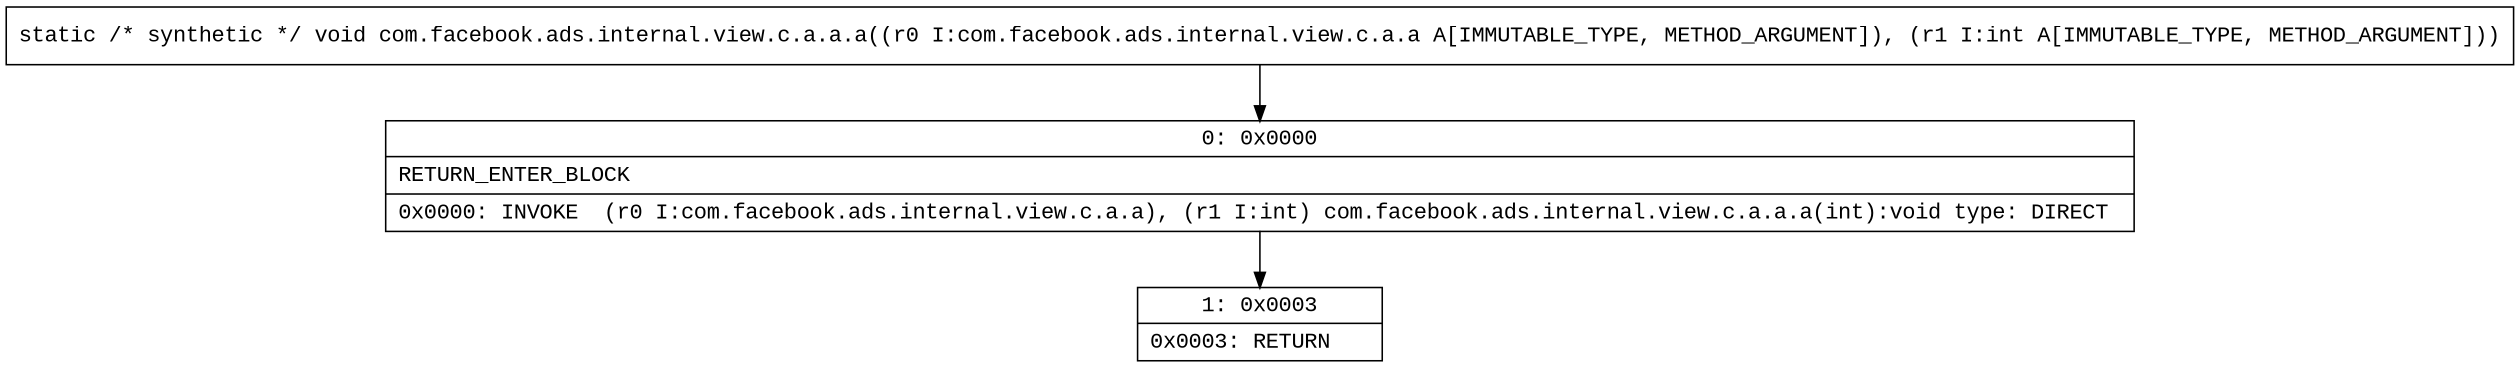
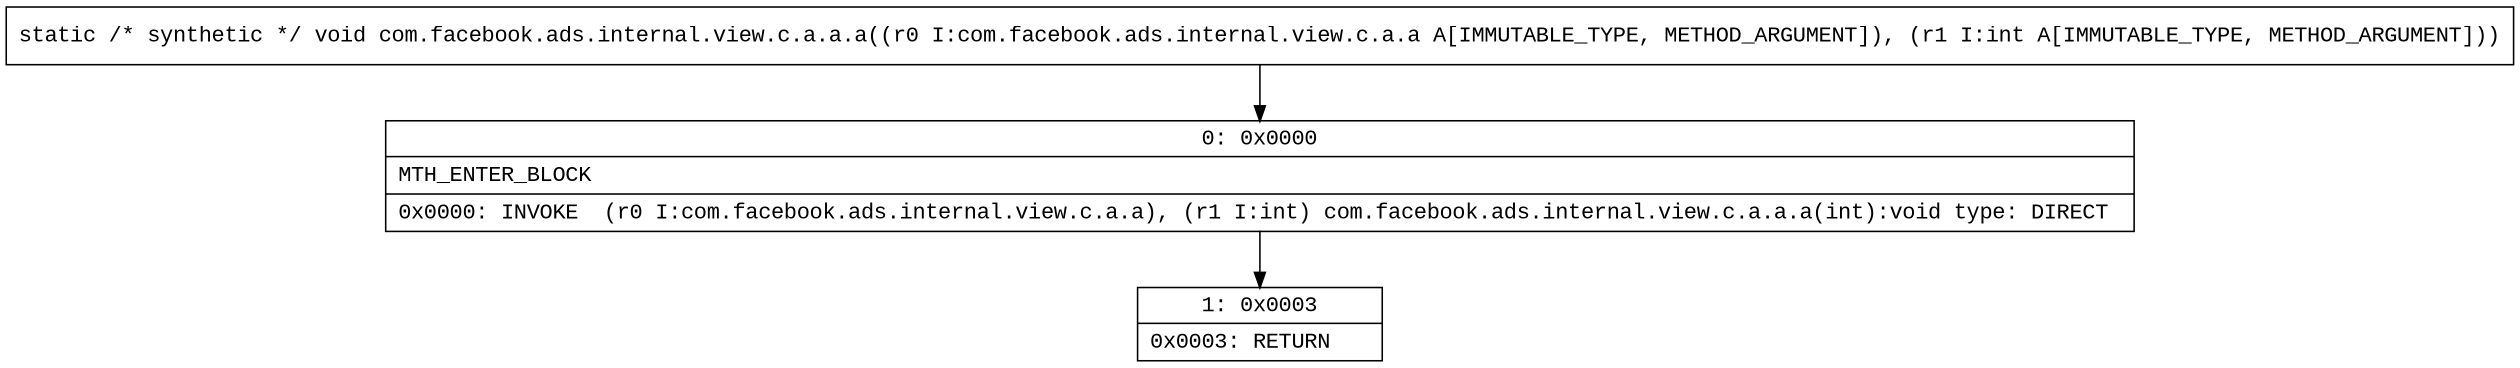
  digraph {
    fontname="Liberation Mono"
    node [shape=record fontname="Liberation Mono"]
    edge [fontname="Liberation Mono"]
-   n1 [label="{0\:\ 0x0000|RETURN_ENTER_BLOCK\l|0x0000: INVOKE  (r0 I:com.facebook.ads.internal.view.c.a.a), (r1 I:int) com.facebook.ads.internal.view.c.a.a.a(int):void type: DIRECT \l}"]
+   n1 [label="{0\:\ 0x0000|MTH_ENTER_BLOCK\l|0x0000: INVOKE  (r0 I:com.facebook.ads.internal.view.c.a.a), (r1 I:int) com.facebook.ads.internal.view.c.a.a.a(int):void type: DIRECT \l}"]
    n2 [label="{1\:\ 0x0003|0x0003: RETURN   \l}"]
    n3 [label="{static \/* synthetic *\/ void com.facebook.ads.internal.view.c.a.a.a((r0 I:com.facebook.ads.internal.view.c.a.a A[IMMUTABLE_TYPE, METHOD_ARGUMENT]), (r1 I:int A[IMMUTABLE_TYPE, METHOD_ARGUMENT])) }"]
    n1 -> n2
    n3 -> n1
  }
